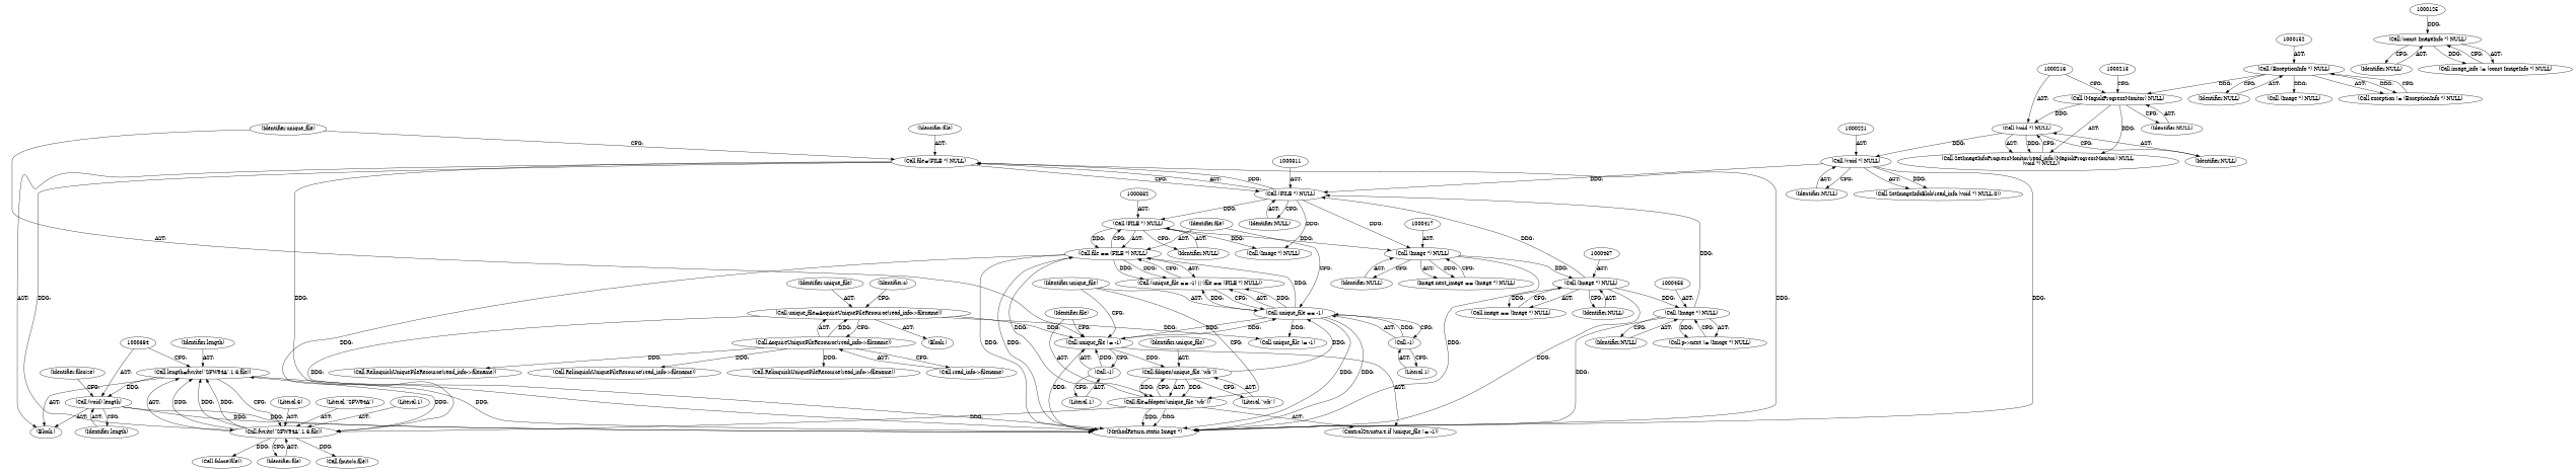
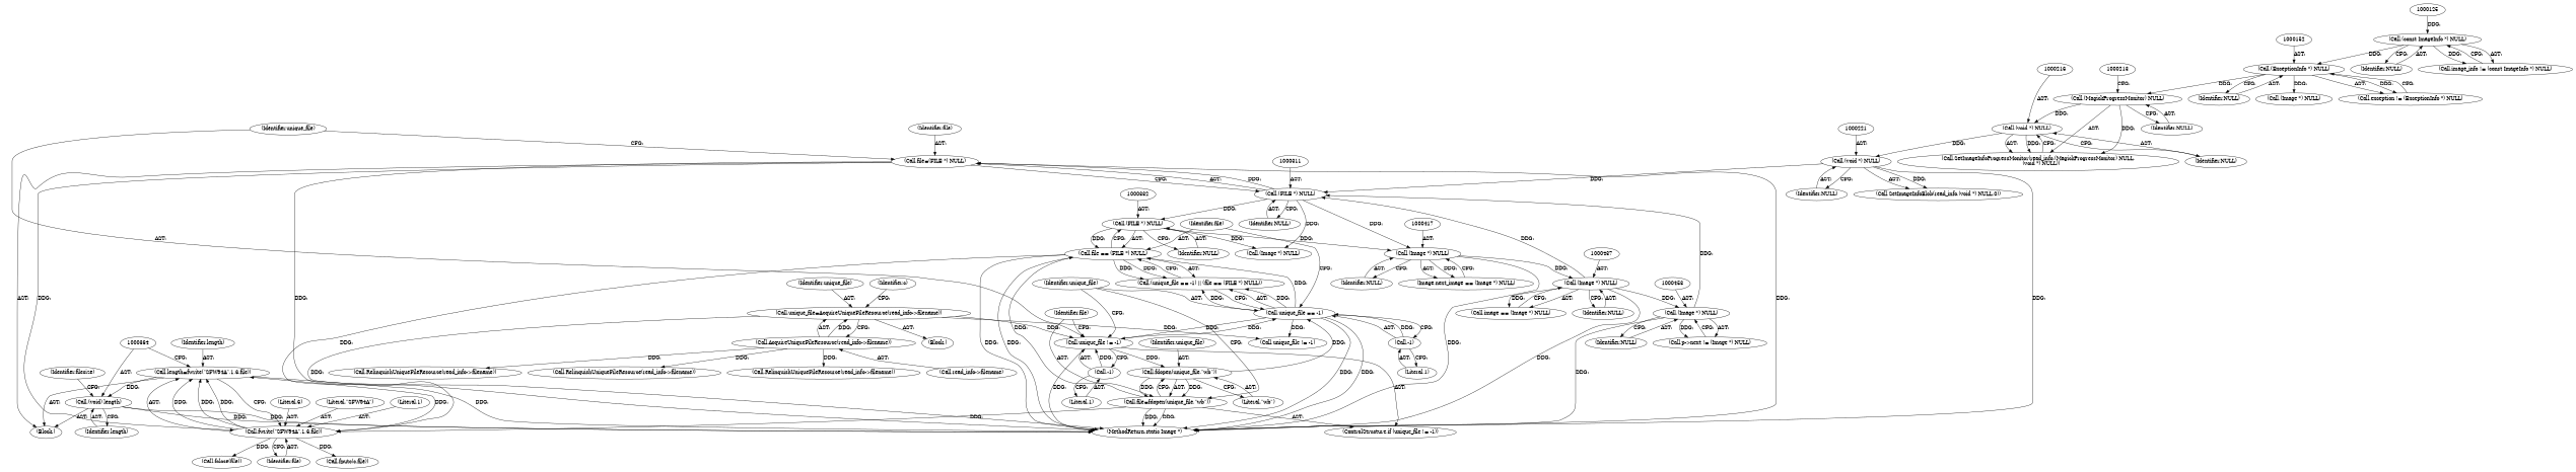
  digraph {
    n1 [label="(Call,length=fwrite(\"SFW94A\",1,6,file))"]
    n2 [label="(Call,fwrite(\"SFW94A\",1,6,file))"]
    n3 [label="(Call,(void) length)"]
    n4 [label="(MethodReturn,static Image *)"]
    n5 [label="(Block,)"]
    n6 [label="(Call,fclose(file))"]
    n7 [label="(Identifier,file)"]
    n8 [label="(Call,fputc(c,file))"]
    n9 [label="(Identifier,length)"]
    n10 [label="(Call,file=(FILE *) NULL)"]
    n11 [label="(Call,(FILE *) NULL)"]
    n12 [label="(Call,(Image *) NULL)"]
    n13 [label="(Call,(FILE *) NULL)"]
    n14 [label="(Identifier,NULL)"]
    n15 [label="(Call,(Image *) NULL)"]
    n16 [label="(Call,file == (FILE *) NULL)"]
    n17 [label="(Call,(unique_file == -1) || (file == (FILE *) NULL))"]
    n18 [label="(Call,(Image *) NULL)"]
    n19 [label="(Identifier,NULL)"]
    n20 [label="(Image,next_image == (Image *) NULL)"]
    n21 [label="(Identifier,NULL)"]
    n22 [label="(Call,(Image *) NULL)"]
    n23 [label="(Identifier,NULL)"]
    n24 [label="(Call,image == (Image *) NULL)"]
    n25 [label="(Identifier,NULL)"]
    n26 [label="(Call,p->next != (Image *) NULL)"]
    n27 [label="(Call,(void *) NULL)"]
    n28 [label="(Call,SetImageInfoBlob(read_info,(void *) NULL,0))"]
    n29 [label="(Identifier,NULL)"]
    n30 [label="(Call,(void *) NULL)"]
    n31 [label="(Call,SetImageInfoProgressMonitor(read_info,(MagickProgressMonitor) NULL,\n    (void *) NULL))"]
    n32 [label="(Identifier,NULL)"]
    n33 [label="(Call,(MagickProgressMonitor) NULL)"]
    n34 [label="(Identifier,NULL)"]
    n35 [label="(Call,(ExceptionInfo *) NULL)"]
    n36 [label="(Call,exception != (ExceptionInfo *) NULL)"]
    n37 [label="(Identifier,NULL)"]
    n38 [label="(Call,(Image *) NULL)"]
    n39 [label="(Call,(const ImageInfo *) NULL)"]
    n40 [label="(Identifier,NULL)"]
    n41 [label="(Call,image_info != (const ImageInfo *) NULL)"]
    n42 [label="(Call,file=fdopen(unique_file,\"wb\"))"]
    n43 [label="(Call,fdopen(unique_file,\"wb\"))"]
    n44 [label="(ControlStructure,if (unique_file != -1))"]
    n45 [label="(Call,unique_file == -1)"]
    n46 [label="(Literal,\"wb\")"]
    n47 [label="(Call,unique_file != -1)"]
    n48 [label="(Call,-1)"]
    n49 [label="(Call,unique_file != -1)"]
    n50 [label="(Call,-1)"]
    n51 [label="(Literal,1)"]
    n52 [label="(Literal,1)"]
    n53 [label="(Call,unique_file=AcquireUniqueFileResource(read_info->filename))"]
    n54 [label="(Call,AcquireUniqueFileResource(read_info->filename))"]
    n55 [label="(Block,)"]
    n56 [label="(Call,read_info->filename)"]
    n57 [label="(Call,RelinquishUniqueFileResource(read_info->filename))"]
    n58 [label="(Call,RelinquishUniqueFileResource(read_info->filename))"]
    n59 [label="(Call,RelinquishUniqueFileResource(read_info->filename))"]
    n60 [label="(Literal,6)"]
    n61 [label="(Identifier,file)"]
    n62 [label="(Literal,\"SFW94A\")"]
    n63 [label="(Identifier,unique_file)"]
    n64 [label="(Identifier,file)"]
    n65 [label="(Identifier,filesize)"]
    n66 [label="(Identifier,length)"]
    n67 [label="(Identifier,unique_file)"]
    n68 [label="(Identifier,c)"]
    n69 [label="(Identifier,unique_file)"]
    n70 [label="(Identifier,file)"]
    n71 [label="(Literal,1)"]
    n72 [label="(Identifier,unique_file)"]
    1000364
    1000311
    1000437
    1000417
    1000332
    1000221
    1000216
    1000213
    1000152
    1000125
    1000453
    n1 -> n2 [label="CFG: "]
    n1 -> n3 [label="DDG: "]
    n1 -> n4 [label="DDG: "]
    n1 -> n5 [label="AST: "]
    n2 -> n1 [label="AST: "]
    n2 -> n1 [label="DDG: "]
    n2 -> n1 [label="DDG: "]
    n2 -> n1 [label="DDG: "]
    n2 -> n1 [label="DDG: "]
    n2 -> n6 [label="DDG: "]
    n2 -> n7 [label="CFG: "]
    n2 -> n8 [label="DDG: "]
    n3 -> n4 [label="DDG: "]
    n3 -> n4 [label="DDG: "]
    n3 -> n5 [label="AST: "]
    n3 -> n9 [label="CFG: "]
    n7 -> n2 [label="AST: "]
    n9 -> n3 [label="AST: "]
    n10 -> n2 [label="DDG: "]
    n10 -> n4 [label="DDG: "]
    n10 -> n4 [label="DDG: "]
    n10 -> n5 [label="AST: "]
    n10 -> n11 [label="CFG: "]
    n11 -> n10 [label="AST: "]
    n11 -> n10 [label="DDG: "]
    n11 -> n12 [label="DDG: "]
    n11 -> n13 [label="DDG: "]
    n11 -> n14 [label="CFG: "]
    n11 -> n15 [label="DDG: "]
    n12 -> n4 [label="DDG: "]
    n12 -> n18 [label="DDG: "]
    n12 -> n19 [label="CFG: "]
    n12 -> n20 [label="AST: "]
    n12 -> n20 [label="DDG: "]
    n13 -> n12 [label="DDG: "]
    n13 -> n15 [label="DDG: "]
    n13 -> n16 [label="AST: "]
    n13 -> n16 [label="DDG: "]
    n13 -> n21 [label="CFG: "]
    n14 -> n11 [label="AST: "]
    n16 -> n2 [label="DDG: "]
    n16 -> n4 [label="DDG: "]
    n16 -> n4 [label="DDG: "]
    n16 -> n13 [label="CFG: "]
    n16 -> n17 [label="AST: "]
    n16 -> n17 [label="DDG: "]
    n16 -> n17 [label="DDG: "]
    n17 -> n16 [label="CFG: "]
    n17 -> n45 [label="CFG: "]
    n18 -> n4 [label="DDG: "]
    n18 -> n11 [label="DDG: "]
    n18 -> n22 [label="DDG: "]
    n18 -> n23 [label="CFG: "]
    n18 -> n24 [label="AST: "]
    n18 -> n24 [label="DDG: "]
    n19 -> n12 [label="AST: "]
    n20 -> n12 [label="CFG: "]
    n21 -> n13 [label="AST: "]
    n22 -> n4 [label="DDG: "]
    n22 -> n11 [label="DDG: "]
    n22 -> n25 [label="CFG: "]
    n22 -> n26 [label="AST: "]
    n22 -> n26 [label="DDG: "]
    n23 -> n18 [label="AST: "]
    n24 -> n18 [label="CFG: "]
    n25 -> n22 [label="AST: "]
    n26 -> n22 [label="CFG: "]
    n27 -> n4 [label="DDG: "]
    n27 -> n11 [label="DDG: "]
    n27 -> n28 [label="AST: "]
    n27 -> n28 [label="DDG: "]
    n27 -> n29 [label="CFG: "]
    n29 -> n27 [label="AST: "]
    n30 -> n27 [label="DDG: "]
    n30 -> n31 [label="AST: "]
    n30 -> n31 [label="DDG: "]
    n30 -> n32 [label="CFG: "]
    n31 -> n30 [label="CFG: "]
    n32 -> n30 [label="AST: "]
    n33 -> n30 [label="DDG: "]
    n33 -> n31 [label="AST: "]
    n33 -> n31 [label="DDG: "]
    n33 -> n34 [label="CFG: "]
    n34 -> n33 [label="AST: "]
    n35 -> n33 [label="DDG: "]
    n35 -> n36 [label="AST: "]
    n35 -> n36 [label="DDG: "]
    n35 -> n37 [label="CFG: "]
    n35 -> n38 [label="DDG: "]
    n36 -> n35 [label="CFG: "]
    n37 -> n35 [label="AST: "]
+   n39 -> n35 [label="DDG: "]
    n39 -> n40 [label="CFG: "]
    n39 -> n41 [label="AST: "]
    n39 -> n41 [label="DDG: "]
    n40 -> n39 [label="AST: "]
    n41 -> n39 [label="CFG: "]
    n42 -> n2 [label="DDG: "]
    n42 -> n4 [label="DDG: "]
    n42 -> n4 [label="DDG: "]
    n42 -> n16 [label="DDG: "]
    n42 -> n43 [label="CFG: "]
    n42 -> n44 [label="AST: "]
    n43 -> n42 [label="AST: "]
    n43 -> n42 [label="DDG: "]
    n43 -> n42 [label="DDG: "]
    n43 -> n45 [label="DDG: "]
    n43 -> n46 [label="CFG: "]
    n45 -> n4 [label="DDG: "]
    n45 -> n4 [label="DDG: "]
    n45 -> n16 [label="DDG: "]
    n45 -> n17 [label="AST: "]
    n45 -> n17 [label="DDG: "]
    n45 -> n17 [label="DDG: "]
    n45 -> n47 [label="DDG: "]
    n45 -> n48 [label="CFG: "]
    n45 -> n49 [label="DDG: "]
    n46 -> n43 [label="AST: "]
    n47 -> n4 [label="DDG: "]
    n47 -> n43 [label="DDG: "]
    n47 -> n44 [label="AST: "]
    n47 -> n45 [label="DDG: "]
    n47 -> n50 [label="CFG: "]
    n48 -> n45 [label="AST: "]
    n48 -> n45 [label="DDG: "]
    n48 -> n52 [label="CFG: "]
    n50 -> n47 [label="AST: "]
    n50 -> n47 [label="DDG: "]
    n50 -> n51 [label="CFG: "]
    n51 -> n50 [label="AST: "]
    n52 -> n48 [label="AST: "]
    n53 -> n4 [label="DDG: "]
    n53 -> n47 [label="DDG: "]
    n53 -> n49 [label="DDG: "]
    n53 -> n54 [label="CFG: "]
    n53 -> n55 [label="AST: "]
    n54 -> n53 [label="AST: "]
    n54 -> n53 [label="DDG: "]
-   n54 -> n56 [label="CFG: "]
    n54 -> n57 [label="DDG: "]
    n54 -> n58 [label="DDG: "]
    n54 -> n59 [label="DDG: "]
    n56 -> n54 [label="AST: "]
    n60 -> n2 [label="AST: "]
    n61 -> n16 [label="AST: "]
    n61 -> n45 [label="CFG: "]
    n62 -> n2 [label="AST: "]
    n63 -> n43 [label="AST: "]
    n64 -> n10 [label="AST: "]
    n65 -> n3 [label="CFG: "]
    n66 -> n1 [label="AST: "]
    n67 -> n10 [label="CFG: "]
    n67 -> n47 [label="AST: "]
    n68 -> n53 [label="CFG: "]
    n69 -> n42 [label="CFG: "]
    n69 -> n45 [label="AST: "]
    n69 -> n47 [label="CFG: "]
    n70 -> n42 [label="AST: "]
    n70 -> n47 [label="CFG: "]
    n71 -> n2 [label="AST: "]
    n72 -> n53 [label="AST: "]
    1000364 -> n1 [label="CFG: "]
    1000364 -> n3 [label="AST: "]
    1000311 -> n11 [label="AST: "]
    1000437 -> n18 [label="AST: "]
    1000417 -> n12 [label="AST: "]
    1000332 -> n13 [label="AST: "]
    1000221 -> n27 [label="AST: "]
    1000216 -> n30 [label="AST: "]
-   1000216 -> n33 [label="CFG: "]
    1000213 -> n33 [label="CFG: "]
    1000152 -> n35 [label="AST: "]
    1000125 -> n39 [label="DDG: "]
    1000453 -> n22 [label="AST: "]
  }
